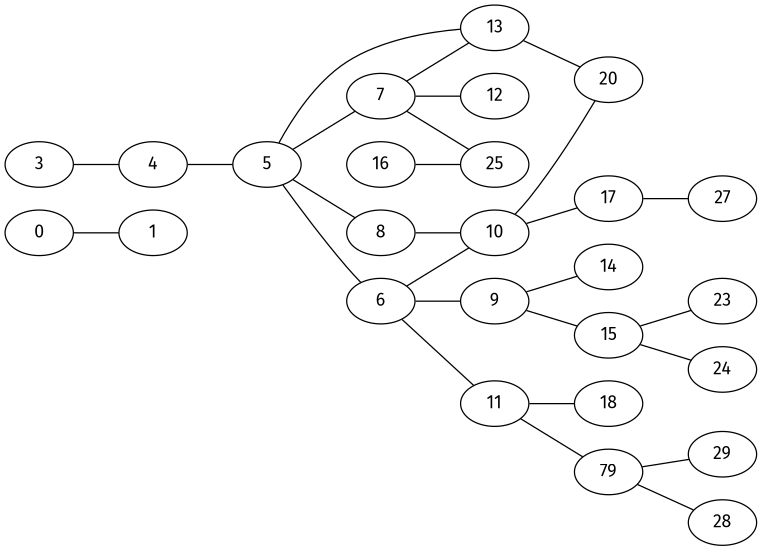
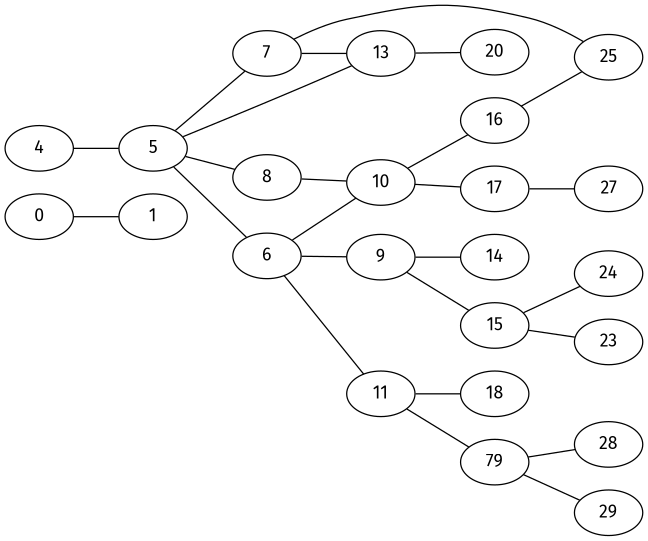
  graph {
    fontname="Fira Sans"
    rankdir=LR
    node [fontname="Fira Sans"]
    edge [fontname="Fira Sans"]
    0
    1
-   3
    4
    5
    8
    6
    7
    13
    10
    9
    11
-   12
    25
    16
    17
    14
    15
    18
    n20 [label=79]
    20
    24
    23
    27
    28
    29
    0 -- 1
-   3 -- 4
    4 -- 5
    5 -- 8
    5 -- 6
    5 -- 7
    5 -- 13
    8 -- 10
    6 -- 10
    6 -- 9
    6 -- 11
    7 -- 13
-   7 -- 12
    7 -- 25
    13 -- 20
-   10 -- 20
+   10 -- 16
    10 -- 17
    9 -- 14
    9 -- 15
    11 -- 18
    11 -- n20
    16 -- 25
    17 -- 27
    15 -- 24
    15 -- 23
    n20 -- 28
    n20 -- 29
  }
